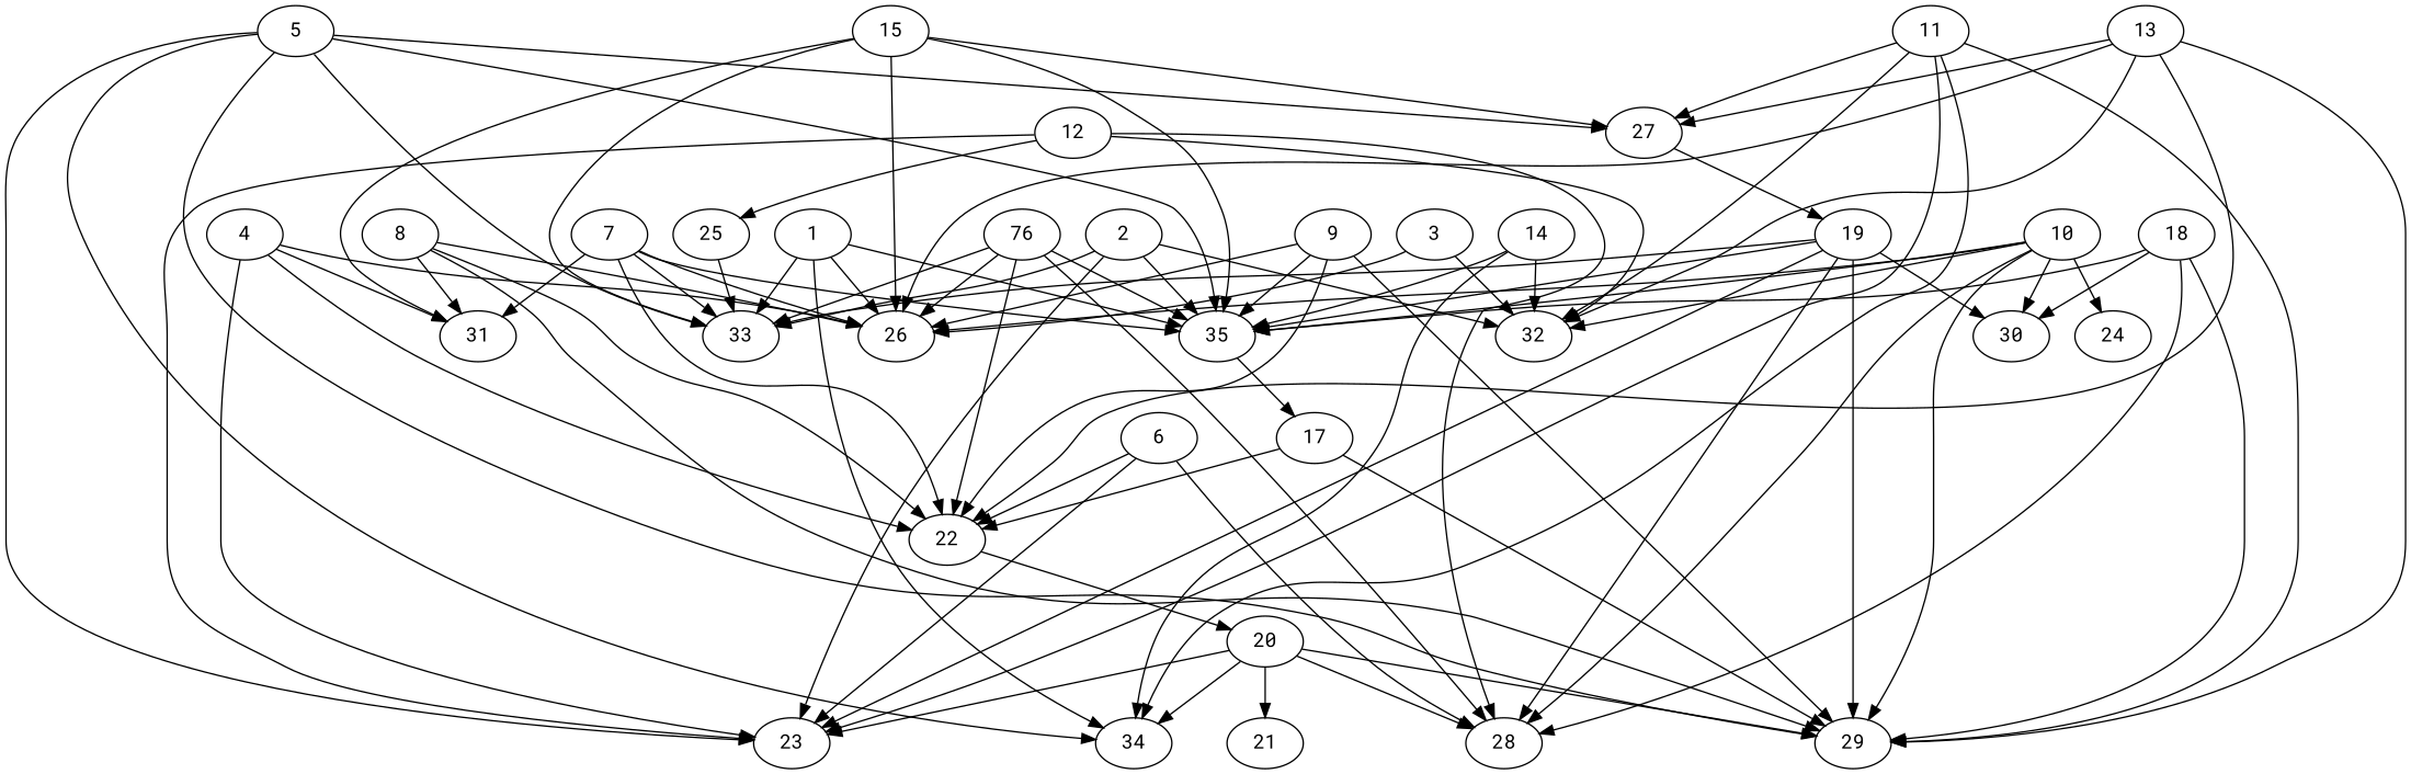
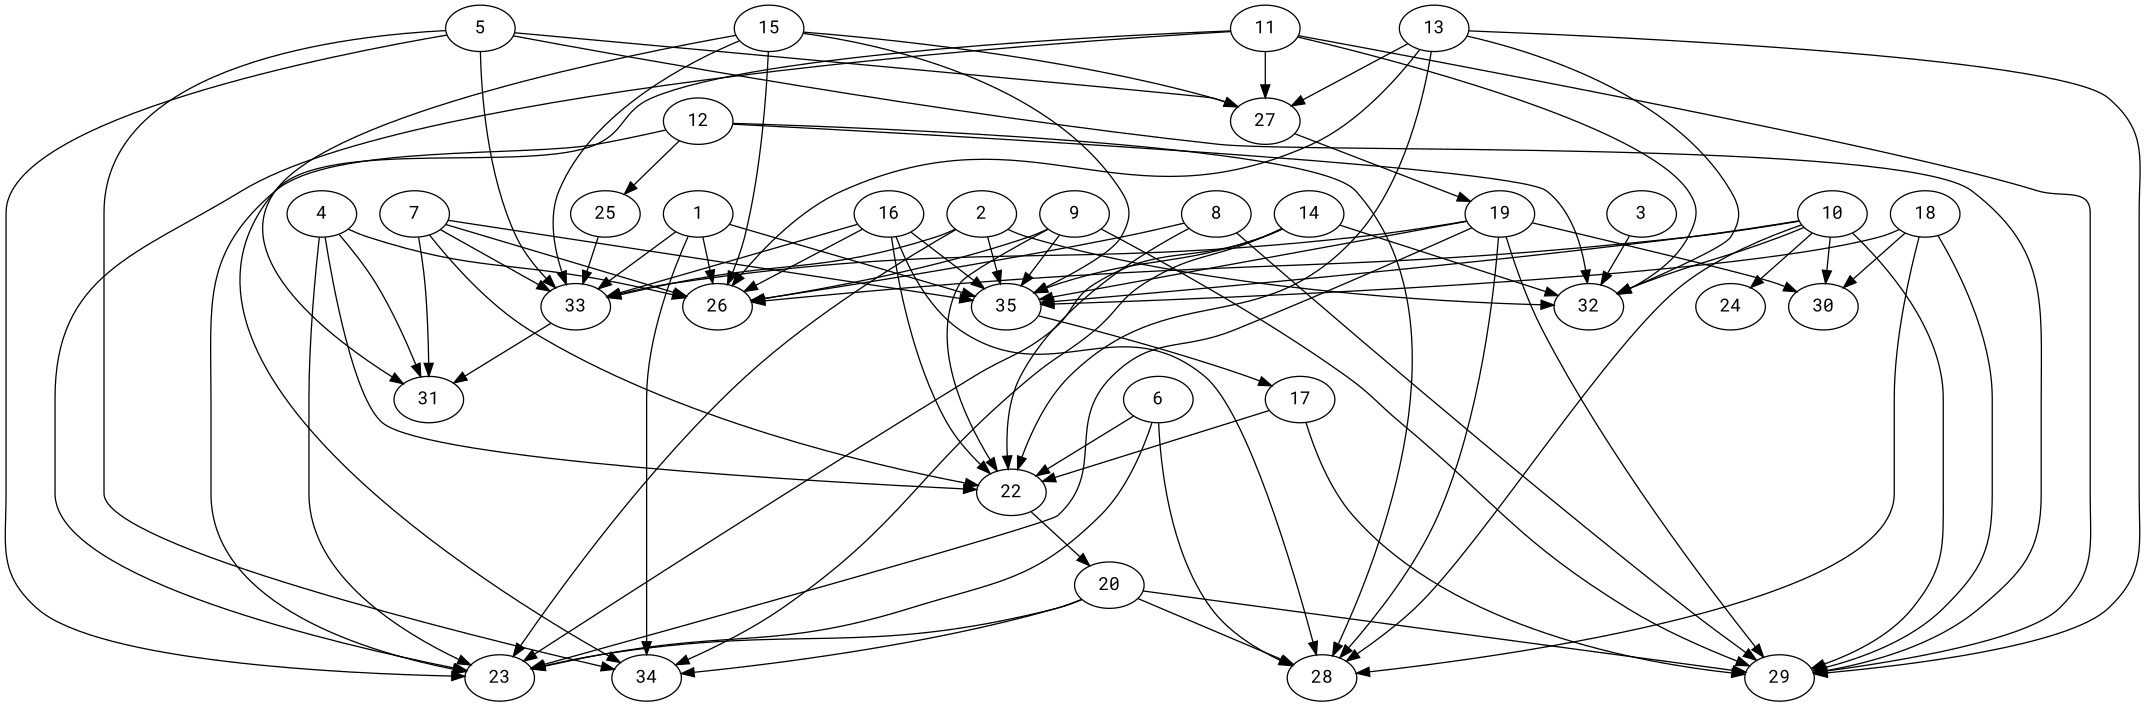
  digraph {
    fontname="Roboto Mono"
    node [alpha=0.14 fontname="Roboto Mono"]
    edge [fontname="Roboto Mono"]
    1 [alpha=0.10 expect_size=23288832]
    26 [alpha=0.07 expect_size=43303936]
    33 [alpha=0.13 expect_size=25803776]
    34 [alpha=0.15 expect_size=21288960]
    35 [alpha=0.19 expect_size=45388800]
    17 [alpha=0.06 expect_size=8454144]
    2 [alpha=0.05 expect_size=36049920]
    23 [alpha=0.18 expect_size=13603840]
    32 [alpha=0.04 expect_size=40357888]
    3 [alpha=0.12 expect_size=16369664]
    4 [alpha=0.09 expect_size=23819264]
    22 [expect_size=46906368]
    31 [alpha=0.17 expect_size=6635520]
    20 [alpha=0.08 expect_size=34402304]
    5 [alpha=0.10 expect_size=36367360]
    27 [alpha=0.15 expect_size=28223488]
    29 [alpha=0.03 expect_size=14196736]
    19 [alpha=0.09 expect_size=18126848]
    6 [alpha=0.09 expect_size=19812352]
    28 [alpha=0.11 expect_size=42508288]
    7 [alpha=0.03 expect_size=44836864]
    8 [alpha=0.01 expect_size=22651904]
    9 [alpha=0.07 expect_size=43860992]
    10 [expect_size=32059392]
    24 [alpha=0.10 expect_size=33185792]
    30 [alpha=0.06 expect_size=35387392]
    11 [alpha=0.11 expect_size=22118400]
    12 [alpha=0.06 expect_size=44577792]
    25 [alpha=0.16 expect_size=17471488]
    13 [alpha=0.08 expect_size=8916992]
    14 [alpha=0.13 expect_size=36762624]
    15 [alpha=0.11 expect_size=10497024]
-   16 [expect_size=34222080 label=76]
+   16 [expect_size=34222080]
    18 [alpha=0.08 expect_size=16394240]
-   21 [expect_size=20632576]
    1 -> 26
    1 -> 33
    1 -> 34
    1 -> 35
    35 -> 17
    17 -> 22
    17 -> 29
    2 -> 33
    2 -> 35
    2 -> 23
    2 -> 32
-   3 -> 26
    3 -> 32
    4 -> 26
    4 -> 23
    4 -> 22
    4 -> 31
    22 -> 20
    20 -> 34
    20 -> 23
    20 -> 29
    20 -> 28
-   20 -> 21
    5 -> 33
    5 -> 34
-   5 -> 35
    5 -> 23
    5 -> 27
    5 -> 29
    27 -> 19
    19 -> 33
    19 -> 35
    19 -> 23
    19 -> 29
    19 -> 28
    19 -> 30
    6 -> 23
    6 -> 22
    6 -> 28
    7 -> 26
    7 -> 33
    7 -> 35
    7 -> 22
    7 -> 31
    8 -> 26
    8 -> 22
-   8 -> 31
+   33 -> 31
    8 -> 29
    9 -> 26
    9 -> 35
    9 -> 22
    9 -> 29
    10 -> 26
    10 -> 35
    10 -> 32
    10 -> 29
    10 -> 28
    10 -> 24
    10 -> 30
    11 -> 34
    11 -> 23
    11 -> 32
    11 -> 27
    11 -> 29
    12 -> 23
    12 -> 32
    12 -> 28
    12 -> 25
    25 -> 33
    13 -> 26
    13 -> 32
    13 -> 22
    13 -> 27
    13 -> 29
    14 -> 34
    14 -> 35
+   14 -> 23
    14 -> 32
    15 -> 26
    15 -> 33
    15 -> 35
    15 -> 31
    15 -> 27
    16 -> 26
    16 -> 33
    16 -> 35
    16 -> 22
    16 -> 28
    18 -> 35
    18 -> 29
    18 -> 28
    18 -> 30
  }
